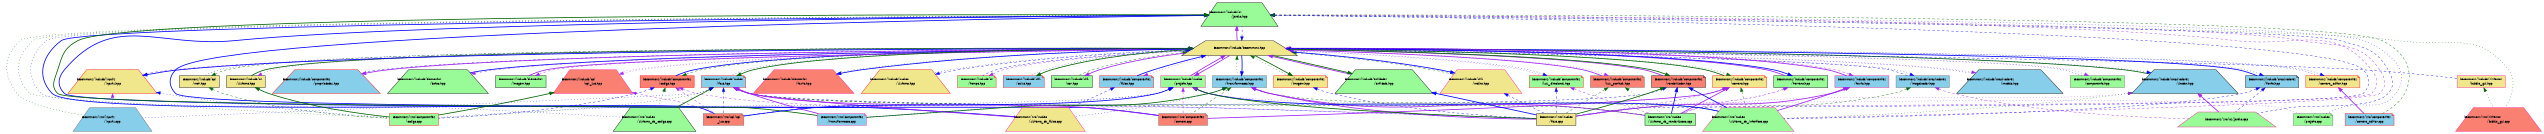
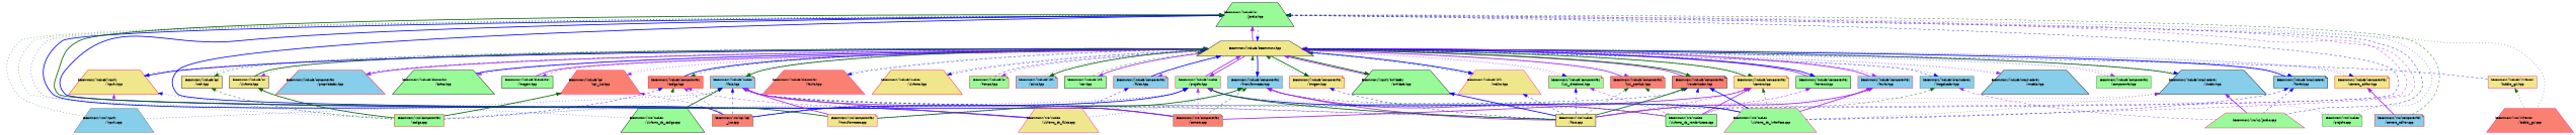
  digraph {
    fontname="Patrick Hand"
    node [color=black fillcolor=palegreen fontname="Patrick Hand" fontsize=10 shape=trapezium style=filled]
    edge [color=blue dir=back fontname="Patrick Hand" fontsize=10 labelfontname=Helvetica labelfontsize=10 style=bold]
    n1 [fontcolor=black height=0.2 label="becommons/include/os\l/janela.hpp" width=0.4]
    n2 [fillcolor=khaki height=0.2 label="becommons/include/becommons.hpp" width=0.4]
    n3 [color=gray40 fillcolor=salmon height=0.2 label="becommons/src/api/api\l_lua.cpp" shape=note width=0.4]
    n4 [color=red height=0.2 label="becommons/src/componentes\l/codigo.cpp" shape=box width=0.4]
    n5 [color=deeppink height=0.2 label="becommons/src/nucleo\l/sistema_de_interface.cpp" width=0.4]
    n6 [color=deeppink height=0.2 label="becommons/src/os/janela.cpp" width=0.4]
    n7 [fillcolor=khaki height=0.2 label="becommons/src/nucleo\l/fase.cpp" shape=box width=0.4]
    n8 [height=0.2 label="becommons/src/nucleo\l/sistema_de_renderizacao.cpp" shape=box width=0.4]
    n9 [color=gray40 fillcolor=salmon height=0.2 label="becommons/src/componentes\l/camera.cpp" shape=note width=0.4]
    n10 [color=red fillcolor=skyblue height=0.2 label="becommons/src/componentes\l/camera_editor.cpp" shape=note width=0.4]
    n11 [height=0.2 label="becommons/src/nucleo\l/sistema_de_codigo.cpp" width=0.4]
    n12 [color=deeppink fillcolor=khaki height=0.2 label="becommons/src/nucleo\l/sistema_de_fisica.cpp" width=0.4]
-   n13 [color=deeppink fillcolor=skyblue height=0.2 label="becommons/src/componentes\l/transformacao.cpp" shape=note width=0.4]
+   n13 [color=deeppink fillcolor=khaki height=0.2 label="becommons/src/componentes\l/transformacao.cpp" shape=note width=0.4]
    n14 [color=gray40 fillcolor=skyblue height=0.2 label="becommons/src/inputs\l/inputs.cpp" width=0.4]
    n15 [color=gray40 height=0.2 label="becommons/src/nucleo\l/projeto.cpp" shape=note width=0.4]
    n16 [color=deeppink fillcolor=salmon height=0.2 label="becommons/src/sistemas\l/bubble_gui.cpp" width=0.4]
    n17 [color=deeppink fillcolor=salmon height=0.2 label="becommons/include/api\l/api_lua.hpp" width=0.4]
    n18 [fillcolor=khaki height=0.2 label="becommons/include/api\l/mat.hpp" shape=box width=0.4]
    n19 [fillcolor=skyblue height=0.2 label="becommons/include/arquivadores\l/fonte.hpp" shape=note width=0.4]
    n20 [color=gray40 fillcolor=skyblue height=0.2 label="becommons/include/arquivadores\l/imageloader.hpp" shape=box width=0.4]
    n21 [fillcolor=skyblue height=0.2 label="becommons/include/arquivadores\l/modelo.hpp" width=0.4]
    n22 [fillcolor=skyblue height=0.2 label="becommons/include/arquivadores\l/shader.hpp" width=0.4]
    n23 [color=red fillcolor=khaki height=0.2 label="becommons/include/componentes\l/camera.hpp" shape=note width=0.4]
    n24 [color=red fillcolor=khaki height=0.2 label="becommons/include/componentes\l/camera_editor.hpp" shape=note width=0.4]
    n25 [color=red fillcolor=salmon height=0.2 label="becommons/include/componentes\l/codigo.hpp" shape=box width=0.4]
    n26 [color=gray40 height=0.2 label="becommons/include/componentes\l/componente.hpp" shape=box width=0.4]
    n27 [color=red fillcolor=skyblue height=0.2 label="becommons/include/componentes\l/fisica.hpp" shape=note width=0.4]
    n28 [color=red fillcolor=khaki height=0.2 label="becommons/include/componentes\l/imagem.hpp" shape=note width=0.4]
    n29 [color=red height=0.2 label="becommons/include/componentes\l/luz_direcional.hpp" shape=note width=0.4]
    n30 [color=gray40 fillcolor=salmon height=0.2 label="becommons/include/componentes\l/luz_pontual.hpp" shape=note width=0.4]
    n31 [color=red fillcolor=skyblue height=0.2 label="becommons/include/componentes\l/propriedades.hpp" width=0.4]
    n32 [fillcolor=salmon height=0.2 label="becommons/include/componentes\l/renderizador.hpp" shape=note width=0.4]
    n33 [height=0.2 label="becommons/include/componentes\l/terreno.hpp" shape=box width=0.4]
    n34 [color=deeppink fillcolor=skyblue height=0.2 label="becommons/include/componentes\l/texto.hpp" shape=box width=0.4]
    n35 [color=gray40 fillcolor=skyblue height=0.2 label="becommons/include/componentes\l/transformacao.hpp" shape=box width=0.4]
    n36 [height=0.2 label="becommons/include/elementos\l/botao.hpp" width=0.4]
    n37 [height=0.2 label="becommons/include/elementos\l/imagem.hpp" shape=box width=0.4]
    n38 [color=deeppink fillcolor=salmon height=0.2 label="becommons/include/elementos\l/texto.hpp" width=0.4]
-   n39 [height=0.2 label="becommons/include/entidades\l/entidade.hpp" width=0.4]
+   n39 [height=0.2 label="becommons/inputs/entidades\l/entidade.hpp" width=0.4]
    n40 [color=red fillcolor=khaki height=0.2 label="becommons/include/inputs\l/inputs.hpp" width=0.4]
    n41 [color=red fillcolor=skyblue height=0.2 label="becommons/include/nucleo\l/fase.hpp" shape=note width=0.4]
    n42 [color=deeppink height=0.2 label="becommons/include/nucleo\l/projeto.hpp" shape=box width=0.4]
    n43 [color=red fillcolor=khaki height=0.2 label="becommons/include/nucleo\l/sistema.hpp" width=0.4]
    n44 [fillcolor=khaki height=0.2 label="becommons/include/os\l/sistema.hpp" shape=box width=0.4]
    n45 [color=red height=0.2 label="becommons/include/os\l/tempo.hpp" shape=note width=0.4]
    n46 [color=deeppink fillcolor=khaki height=0.2 label="becommons/include/sistemas\l/bubble_gui.hpp" shape=box width=0.4]
    n47 [color=red fillcolor=skyblue height=0.2 label="becommons/include/util\l/caixa.hpp" shape=note width=0.4]
    n48 [height=0.2 label="becommons/include/util\l/cor.hpp" shape=box width=0.4]
    n49 [color=deeppink fillcolor=khaki height=0.2 label="becommons/include/util\l/malha.hpp" width=0.4]
    n1 -> n2 [color=purple]
    n1 -> n3
    n1 -> n4 [color=darkgreen style=dotted]
    n1 -> n5 [color=purple style=dashed]
    n1 -> n6 [style=dashed]
    n1 -> n7 [style=dashed]
    n1 -> n8 [color=purple style=dashed]
    n1 -> n9
    n1 -> n10 [color=darkgreen style=dashed]
    n1 -> n11 [style=dotted]
    n1 -> n12
    n1 -> n13 [color=darkgreen]
    n1 -> n14 [color=darkgreen style=dotted]
    n1 -> n15 [style=dotted]
    n1 -> n16 [color=darkgreen style=dotted]
    n2 -> n1 [style=dashed]
    n2 -> n17 [color=purple style=dotted]
    n2 -> n18 [style=dotted]
    n2 -> n19
    n2 -> n20 [style=dashed]
    n2 -> n21 [style=dotted]
    n2 -> n22 [color=darkgreen]
    n2 -> n23 [color=darkgreen]
    n2 -> n24 [style=dotted]
    n2 -> n25
    n2 -> n26 [style=dotted]
    n2 -> n27
    n2 -> n28 [color=darkgreen style=dotted]
    n2 -> n29 [color=purple style=dotted]
    n2 -> n30 [color=purple]
    n2 -> n31 [style=dashed]
    n2 -> n32 [color=purple]
    n2 -> n33 [color=purple]
    n2 -> n34 [color=purple]
    n2 -> n35 [color=darkgreen style=dotted]
    n2 -> n36
    n2 -> n37 [color=purple]
    n2 -> n38 [color=darkgreen style=dotted]
    n2 -> n39 [color=purple]
    n2 -> n40 [color=purple style=dashed]
    n2 -> n41 [style=dotted]
    n2 -> n42 [color=purple]
    n2 -> n43 [style=dotted]
    n2 -> n44 [color=darkgreen]
    n2 -> n45 [style=dashed]
    n2 -> n46 [style=dashed]
    n2 -> n47 [style=dotted]
    n2 -> n48 [color=darkgreen style=dashed]
    n2 -> n49 [color=darkgreen style=dashed]
    n17 -> n2 [color=purple style=dotted]
    n17 -> n3 [color=purple style=dashed]
    n17 -> n4 [color=darkgreen]
    n18 -> n2 [color=darkgreen style=dashed]
    n18 -> n4 [color=darkgreen style=dashed]
    n19 -> n2 [style=dotted]
    n19 -> n5 [style=dashed]
    n19 -> n6 [style=dashed]
    n20 -> n2 [style=dotted]
    n20 -> n6 [color=purple style=dashed]
    n20 -> n7 [color=darkgreen style=dashed]
    n21 -> n2 [color=purple style=dotted]
    n22 -> n2 [style=dotted]
    n22 -> n5 [color=darkgreen style=dotted]
    n22 -> n6 [color=purple]
    n22 -> n8 [color=purple style=dotted]
    n23 -> n2 [color=darkgreen style=dotted]
    n23 -> n5 [color=darkgreen style=dashed]
    n23 -> n7 [color=purple style=dashed]
    n23 -> n8 [color=purple]
    n23 -> n9 [color=purple]
    n24 -> n2 [style=dotted]
    n24 -> n10 [color=purple]
    n25 -> n2 [color=darkgreen style=dashed]
    n25 -> n3 [color=purple style=dashed]
    n25 -> n4 [style=dashed]
    n25 -> n7 [color=purple style=dashed]
    n25 -> n11 [color=darkgreen style=dotted]
    n26 -> n2 [color=purple style=dotted]
    n27 -> n2 [color=purple style=dotted]
    n27 -> n12 [style=dashed]
    n28 -> n2 [color=darkgreen]
    n28 -> n7 [style=dashed]
    n29 -> n2 [style=dotted]
    n29 -> n7 [style=dashed]
    n29 -> n8 [color=purple style=dashed]
    n30 -> n2 [color=purple style=dotted]
    n30 -> n7 [color=darkgreen style=dashed]
    n30 -> n8 [color=darkgreen style=dotted]
    n31 -> n2 [color=purple]
    n32 -> n2 [color=darkgreen]
    n32 -> n3 [style=dashed]
    n32 -> n5
    n32 -> n7 [color=darkgreen]
-   n32 -> n8
+   n32 -> n8 [style=dotted]
    n33 -> n2
    n33 -> n7 [color=purple style=dotted]
    n33 -> n8 [color=purple style=dashed]
    n34 -> n2 [color=purple style=dashed]
    n34 -> n5 [color=purple]
    n34 -> n7 [color=purple]
    n35 -> n2
    n35 -> n5 [color=darkgreen style=dashed]
    n35 -> n7 [color=purple]
    n35 -> n8 [color=purple]
    n35 -> n9 [color=darkgreen style=dashed]
    n35 -> n12 [style=dotted]
    n35 -> n13 [color=darkgreen]
    n36 -> n2 [color=purple style=dashed]
    n37 -> n2 [color=purple style=dashed]
-   n38 -> n2
+   n38 -> n2 [style=dashed]
    n39 -> n2 [color=darkgreen]
    n39 -> n7
    n40 -> n2
    n40 -> n4 [style=dotted]
    n40 -> n14 [color=purple style=dotted]
    n41 -> n2 [color=darkgreen]
    n41 -> n3 [style=dashed]
    n41 -> n4 [color=darkgreen style=dotted]
    n41 -> n5 [color=darkgreen style=dashed]
    n41 -> n7 [style=dashed]
    n41 -> n8 [color=darkgreen style=dashed]
    n41 -> n9 [color=purple]
    n41 -> n11 [color=darkgreen]
    n41 -> n12 [color=purple]
    n41 -> n13 [color=purple]
    n41 -> n14 [style=dotted]
    n42 -> n2 [color=purple]
    n42 -> n3
    n42 -> n4 [style=dotted]
    n42 -> n5
    n42 -> n7 [color=darkgreen]
    n42 -> n9 [color=purple style=dashed]
    n42 -> n13 [style=dotted]
    n42 -> n15 [color=purple style=dotted]
    n43 -> n2 [style=dashed]
    n44 -> n2 [color=purple style=dotted]
    n44 -> n4 [color=darkgreen]
    n45 -> n2 [color=purple style=dashed]
    n46 -> n16 [color=darkgreen style=dotted]
    n47 -> n2 [color=darkgreen]
    n48 -> n2 [color=purple]
    n49 -> n2
    n49 -> n7 [style=dashed]
  }
